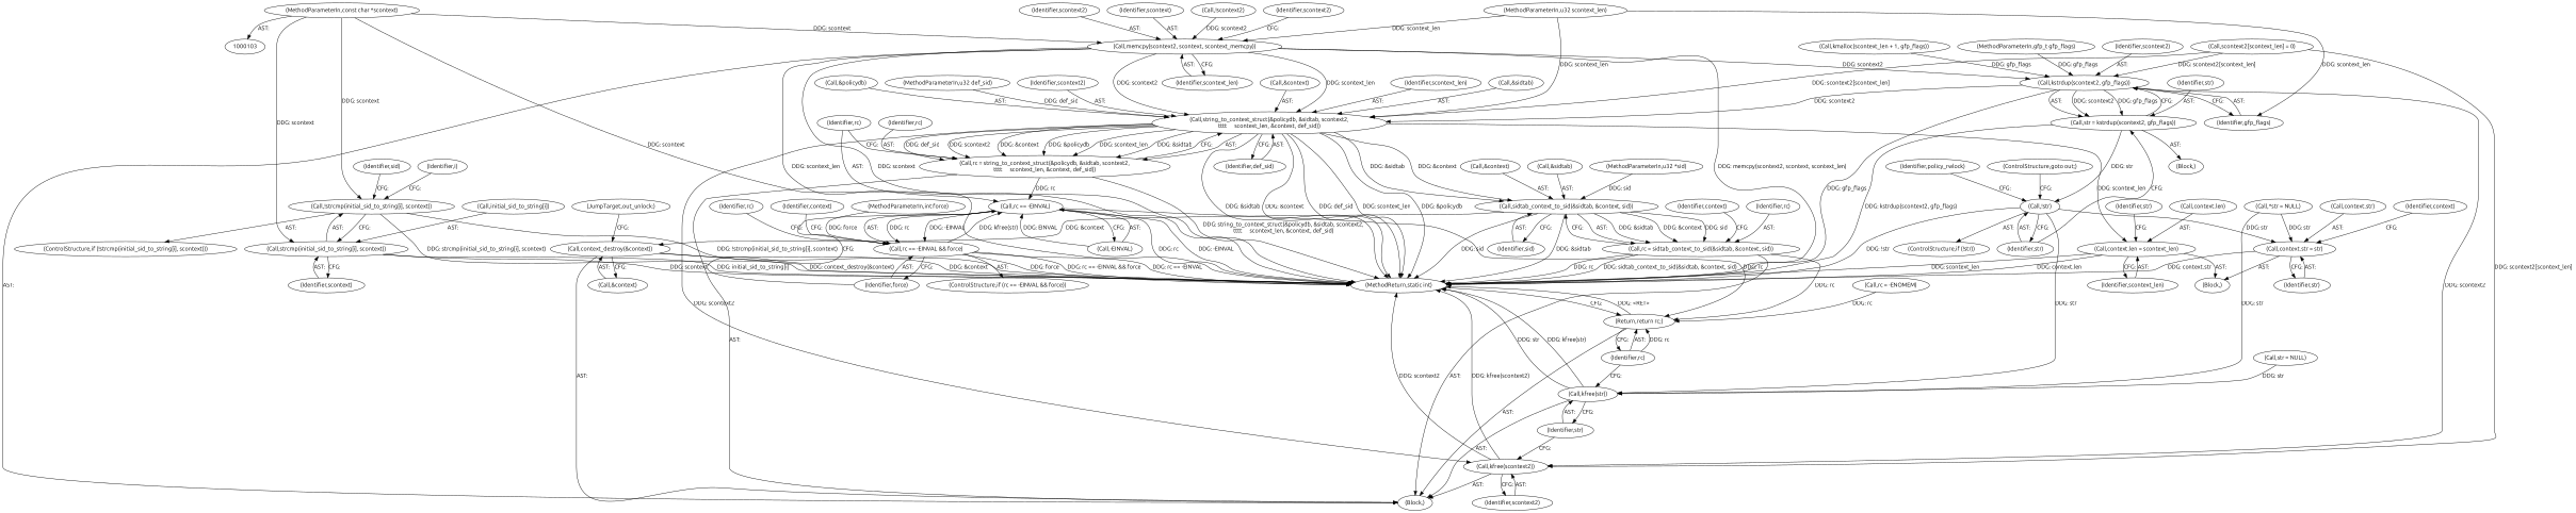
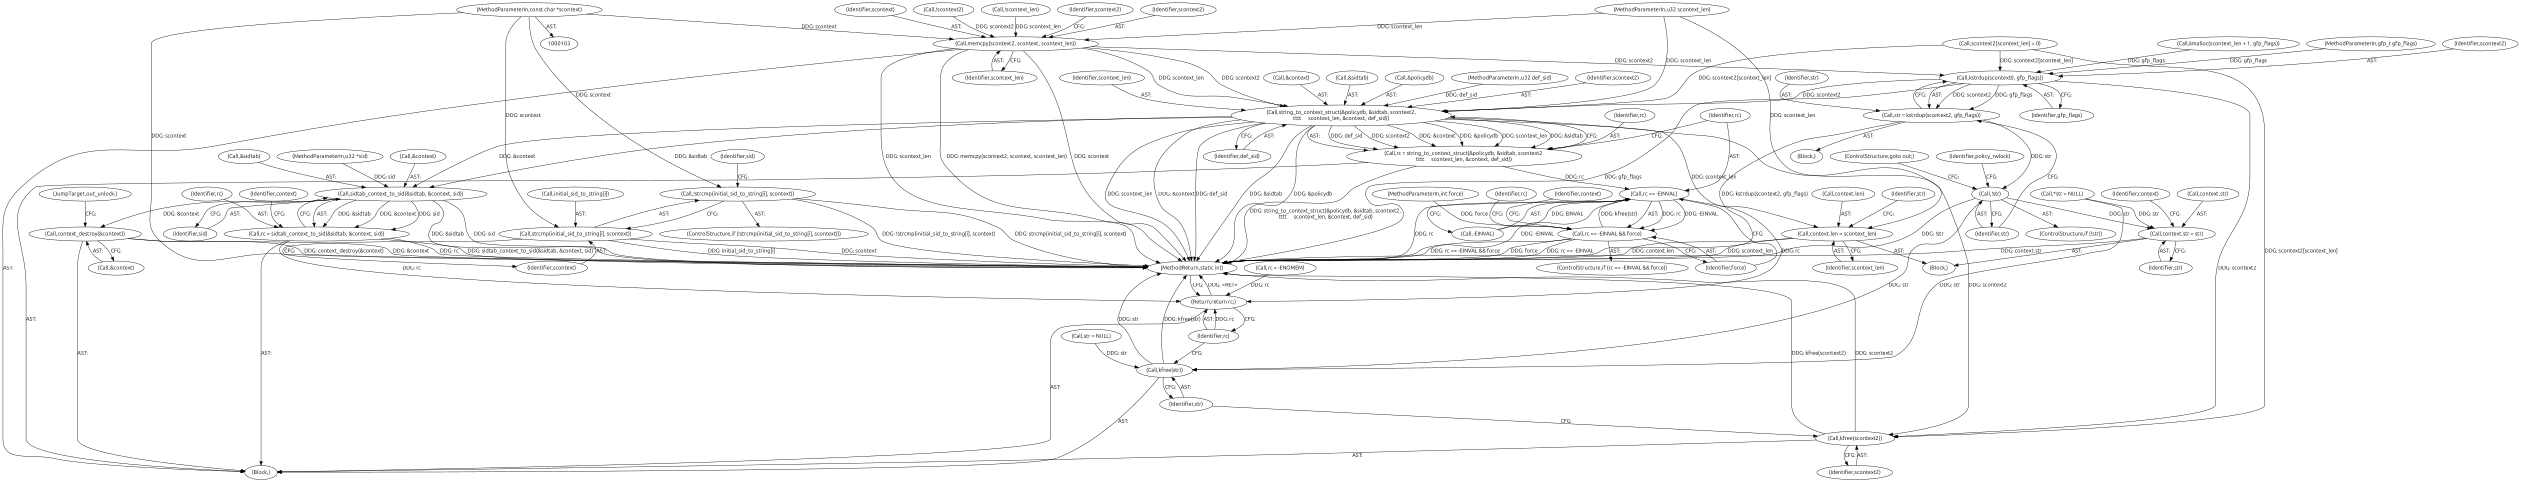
  digraph {
    fontname=Ubuntu
    node [fontname=Ubuntu]
    edge [fontname=Ubuntu]
    n1 [label="(MethodParameterIn,const char *scontext)"]
    n2 [label="(Call,!strcmp(initial_sid_to_string[i], scontext))"]
    n3 [label="(Call,strcmp(initial_sid_to_string[i], scontext))"]
-   n4 [label="(Call,memcpy(scontext2, scontext, scontext_memcpy))"]
+   n4 [label="(Call,memcpy(scontext2, scontext, scontext_len))"]
    n5 [label="(MethodReturn,static int)"]
    1000103
    n7 [label="(ControlStructure,if (!strcmp(initial_sid_to_string[i], scontext)))"]
    n8 [label="(Identifier,scontext)"]
-   n9 [label="(Call,kstrdup(scontext2, gfp_flags))"]
+   n9 [label="(Call,kstrdup(scontext0, gfp_flags))"]
    n10 [label="(Call,string_to_context_struct(&policydb, &sidtab, scontext2,\n\t\t\t\t      scontext_len, &context, def_sid))"]
    n11 [label="(Block,)"]
    n12 [label="(Identifier,scontext_len)"]
    n13 [label="(Return,return rc;)"]
    n14 [label="(Call,str = kstrdup(scontext2, gfp_flags))"]
    n15 [label="(Call,kfree(scontext2))"]
    n16 [label="(Identifier,gfp_flags)"]
    n17 [label="(Call,rc = string_to_context_struct(&policydb, &sidtab, scontext2,\n\t\t\t\t      scontext_len, &context, def_sid))"]
    n18 [label="(Call,context.len = scontext_len)"]
    n19 [label="(Call,sidtab_context_to_sid(&sidtab, &context, sid))"]
    n20 [label="(Identifier,def_sid)"]
    n21 [label="(Call,!str)"]
    n22 [label="(Block,)"]
    n23 [label="(Identifier,scontext2)"]
    n24 [label="(Call,context.str = str)"]
    n25 [label="(Call,kfree(str))"]
    n26 [label="(Identifier,str)"]
    n27 [label="(ControlStructure,if (!str))"]
    n28 [label="(Identifier,str)"]
    n29 [label="(Block,)"]
    n30 [label="(Identifier,str)"]
    n31 [label="(Call,rc == -EINVAL)"]
    n32 [label="(Identifier,scontext_len)"]
    n33 [label="(Call,rc = sidtab_context_to_sid(&sidtab, &context, sid))"]
    n34 [label="(Call,context_destroy(&context))"]
    n35 [label="(Identifier,sid)"]
    n36 [label="(Call,rc == -EINVAL && force)"]
    n37 [label="(Call,-EINVAL)"]
    n38 [label="(Identifier,force)"]
    n39 [label="(ControlStructure,if (rc == -EINVAL && force))"]
    n40 [label="(Identifier,rc)"]
    n41 [label="(Call,&context)"]
-   n42 [label="(Identifier,i)"]
    n43 [label="(Call,context.len)"]
    n44 [label="(MethodParameterIn,int force)"]
    n45 [label="(Identifier,str)"]
    n46 [label="(Identifier,scontext)"]
    n47 [label="(ControlStructure,goto out;)"]
    n48 [label="(Call,context.str)"]
    n49 [label="(Call,*str = NULL)"]
    n50 [label="(Call,str = NULL)"]
    n51 [label="(Call,&context)"]
    n52 [label="(JumpTarget,out_unlock:)"]
    n53 [label="(Call,&context)"]
    n54 [label="(Call,initial_sid_to_string[i])"]
    n55 [label="(Identifier,scontext_len)"]
    n56 [label="(Call,!scontext2)"]
    n57 [label="(Call,scontext2[scontext_len] = 0)"]
+   n58 [label="(Call,!scontext_len)"]
    n59 [label="(Call,&sidtab)"]
    n60 [label="(Identifier,sid)"]
    n61 [label="(Call,kmalloc(scontext_len + 1, gfp_flags))"]
    n62 [label="(Call,&policydb)"]
    n63 [label="(Identifier,rc)"]
    n64 [label="(Identifier,str)"]
    n65 [label="(Identifier,scontext2)"]
    n66 [label="(Identifier,rc)"]
    n67 [label="(Call,&sidtab)"]
    n68 [label="(Identifier,rc)"]
    n69 [label="(Identifier,context)"]
    n70 [label="(Identifier,context)"]
    n71 [label="(Call,rc = -ENOMEM)"]
    n72 [label="(MethodParameterIn,u32 def_sid)"]
    n73 [label="(Identifier,context)"]
    n74 [label="(Identifier,scontext2)"]
    n75 [label="(Identifier,policy_rwlock)"]
    n76 [label="(MethodParameterIn,gfp_t gfp_flags)"]
    n77 [label="(Identifier,rc)"]
    n78 [label="(Identifier,scontext2)"]
    n79 [label="(MethodParameterIn,u32 scontext_len)"]
    n80 [label="(Identifier,scontext2)"]
    n81 [label="(MethodParameterIn,u32 *sid)"]
    n1 -> n2 [label="DDG: scontext"]
    n1 -> n3 [label="DDG: scontext"]
    n1 -> n4 [label="DDG: scontext"]
    n1 -> n5 [label="DDG: scontext"]
    n1 -> 1000103 [label="AST: "]
    n2 -> n3 [label="CFG: "]
    n2 -> n5 [label="DDG: strcmp(initial_sid_to_string[i], scontext)"]
    n2 -> n5 [label="DDG: !strcmp(initial_sid_to_string[i], scontext)"]
    n2 -> n7 [label="AST: "]
    n3 -> n2 [label="AST: "]
    n3 -> n5 [label="DDG: scontext"]
    n3 -> n5 [label="DDG: initial_sid_to_string[i]"]
    n3 -> n8 [label="CFG: "]
    n4 -> n5 [label="DDG: scontext"]
    n4 -> n5 [label="DDG: scontext_len"]
    n4 -> n5 [label="DDG: memcpy(scontext2, scontext, scontext_len)"]
    n4 -> n9 [label="DDG: scontext2"]
    n4 -> n10 [label="DDG: scontext2"]
    n4 -> n10 [label="DDG: scontext_len"]
    n4 -> n11 [label="AST: "]
    n4 -> n12 [label="CFG: "]
    n5 -> n13 [label="CFG: "]
    n8 -> n3 [label="AST: "]
    n9 -> n5 [label="DDG: gfp_flags"]
    n9 -> n10 [label="DDG: scontext2"]
    n9 -> n14 [label="AST: "]
    n9 -> n14 [label="DDG: scontext2"]
    n9 -> n14 [label="DDG: gfp_flags"]
    n9 -> n15 [label="DDG: scontext2"]
    n9 -> n16 [label="CFG: "]
    n10 -> n5 [label="DDG: &policydb"]
    n10 -> n5 [label="DDG: &context"]
    n10 -> n5 [label="DDG: def_sid"]
    n10 -> n5 [label="DDG: &sidtab"]
    n10 -> n5 [label="DDG: scontext_len"]
    n10 -> n15 [label="DDG: scontext2"]
    n10 -> n17 [label="AST: "]
    n10 -> n17 [label="DDG: def_sid"]
    n10 -> n17 [label="DDG: scontext2"]
    n10 -> n17 [label="DDG: &context"]
    n10 -> n17 [label="DDG: &policydb"]
    n10 -> n17 [label="DDG: scontext_len"]
    n10 -> n17 [label="DDG: &sidtab"]
    n10 -> n18 [label="DDG: scontext_len"]
    n10 -> n19 [label="DDG: &sidtab"]
    n10 -> n19 [label="DDG: &context"]
    n10 -> n20 [label="CFG: "]
    n12 -> n4 [label="AST: "]
    n13 -> n5 [label="DDG: <RET>"]
    n13 -> n11 [label="AST: "]
    n13 -> n40 [label="CFG: "]
    n14 -> n5 [label="DDG: kstrdup(scontext2, gfp_flags)"]
    n14 -> n9 [label="CFG: "]
    n14 -> n21 [label="DDG: str"]
    n14 -> n22 [label="AST: "]
    n15 -> n5 [label="DDG: kfree(scontext2)"]
    n15 -> n5 [label="DDG: scontext2"]
    n15 -> n11 [label="AST: "]
    n15 -> n23 [label="CFG: "]
    n16 -> n9 [label="AST: "]
    n17 -> n5 [label="DDG: string_to_context_struct(&policydb, &sidtab, scontext2,\n\t\t\t\t      scontext_len, &context, def_sid)"]
    n17 -> n10 [label="CFG: "]
    n17 -> n11 [label="AST: "]
    n17 -> n31 [label="DDG: rc"]
    n18 -> n5 [label="DDG: scontext_len"]
    n18 -> n5 [label="DDG: context.len"]
    n18 -> n29 [label="AST: "]
    n18 -> n32 [label="CFG: "]
    n19 -> n5 [label="DDG: sid"]
    n19 -> n5 [label="DDG: &sidtab"]
    n19 -> n33 [label="AST: "]
    n19 -> n33 [label="DDG: &sidtab"]
    n19 -> n33 [label="DDG: &context"]
    n19 -> n33 [label="DDG: sid"]
    n19 -> n34 [label="DDG: &context"]
    n19 -> n35 [label="CFG: "]
    n20 -> n10 [label="AST: "]
    n21 -> n5 [label="DDG: !str"]
    n21 -> n24 [label="DDG: str"]
    n21 -> n25 [label="DDG: str"]
    n21 -> n26 [label="CFG: "]
    n21 -> n27 [label="AST: "]
    n23 -> n15 [label="AST: "]
    n24 -> n5 [label="DDG: context.str"]
    n24 -> n28 [label="CFG: "]
    n24 -> n29 [label="AST: "]
    n25 -> n5 [label="DDG: str"]
    n25 -> n5 [label="DDG: kfree(str)"]
    n25 -> n11 [label="AST: "]
    n25 -> n30 [label="CFG: "]
    n26 -> n14 [label="CFG: "]
    n26 -> n21 [label="AST: "]
    n28 -> n24 [label="AST: "]
    n30 -> n15 [label="CFG: "]
    n30 -> n25 [label="AST: "]
    n31 -> n5 [label="DDG: -EINVAL"]
    n31 -> n5 [label="DDG: rc"]
    n31 -> n13 [label="DDG: rc"]
    n31 -> n36 [label="AST: "]
    n31 -> n36 [label="DDG: rc"]
    n31 -> n36 [label="DDG: -EINVAL"]
    n31 -> n37 [label="CFG: "]
    n32 -> n18 [label="AST: "]
    n33 -> n5 [label="DDG: rc"]
    n33 -> n5 [label="DDG: sidtab_context_to_sid(&sidtab, &context, sid)"]
    n33 -> n11 [label="AST: "]
    n33 -> n13 [label="DDG: rc"]
    n33 -> n19 [label="CFG: "]
    n34 -> n5 [label="DDG: &context"]
    n34 -> n5 [label="DDG: context_destroy(&context)"]
    n34 -> n11 [label="AST: "]
    n34 -> n41 [label="CFG: "]
    n35 -> n19 [label="AST: "]
    n36 -> n5 [label="DDG: force"]
    n36 -> n5 [label="DDG: rc == -EINVAL"]
    n36 -> n5 [label="DDG: rc == -EINVAL && force"]
    n36 -> n31 [label="DDG: kfree(str)"]
    n36 -> n38 [label="CFG: "]
    n36 -> n39 [label="AST: "]
    n37 -> n31 [label="AST: "]
    n37 -> n31 [label="DDG: EINVAL"]
    n38 -> n31 [label="CFG: "]
    n38 -> n36 [label="AST: "]
    n40 -> n13 [label="AST: "]
    n40 -> n13 [label="DDG: rc"]
    n40 -> n25 [label="CFG: "]
    n41 -> n34 [label="AST: "]
-   n42 -> n2 [label="CFG: "]
    n43 -> n18 [label="AST: "]
    n44 -> n36 [label="DDG: force"]
    n45 -> n18 [label="CFG: "]
    n46 -> n4 [label="AST: "]
    n47 -> n21 [label="CFG: "]
    n48 -> n24 [label="AST: "]
    n49 -> n24 [label="DDG: str"]
    n49 -> n25 [label="DDG: str"]
    n50 -> n25 [label="DDG: str"]
    n51 -> n10 [label="AST: "]
    n52 -> n34 [label="CFG: "]
    n53 -> n19 [label="AST: "]
    n54 -> n3 [label="AST: "]
    n55 -> n10 [label="AST: "]
    n56 -> n4 [label="DDG: scontext2"]
    n57 -> n9 [label="DDG: scontext2[scontext_len]"]
    n57 -> n10 [label="DDG: scontext2[scontext_len]"]
    n57 -> n15 [label="DDG: scontext2[scontext_len]"]
+   n58 -> n4 [label="DDG: scontext_len"]
    n59 -> n10 [label="AST: "]
    n60 -> n2 [label="CFG: "]
    n61 -> n9 [label="DDG: gfp_flags"]
    n62 -> n10 [label="AST: "]
    n63 -> n36 [label="CFG: "]
    n64 -> n14 [label="AST: "]
    n65 -> n4 [label="CFG: "]
    n66 -> n17 [label="CFG: "]
    n66 -> n31 [label="AST: "]
    n67 -> n19 [label="AST: "]
    n68 -> n33 [label="AST: "]
    n69 -> n33 [label="CFG: "]
    n70 -> n24 [label="CFG: "]
    n71 -> n13 [label="DDG: rc"]
    n72 -> n10 [label="DDG: def_sid"]
    n73 -> n36 [label="CFG: "]
    n74 -> n10 [label="AST: "]
    n75 -> n21 [label="CFG: "]
    n76 -> n9 [label="DDG: gfp_flags"]
    n77 -> n17 [label="AST: "]
    n78 -> n4 [label="AST: "]
    n79 -> n4 [label="DDG: scontext_len"]
    n79 -> n10 [label="DDG: scontext_len"]
-   n79 -> n16 [label="DDG: scontext_len"]
+   n79 -> n18 [label="DDG: scontext_len"]
    n80 -> n9 [label="AST: "]
    n81 -> n19 [label="DDG: sid"]
  }
